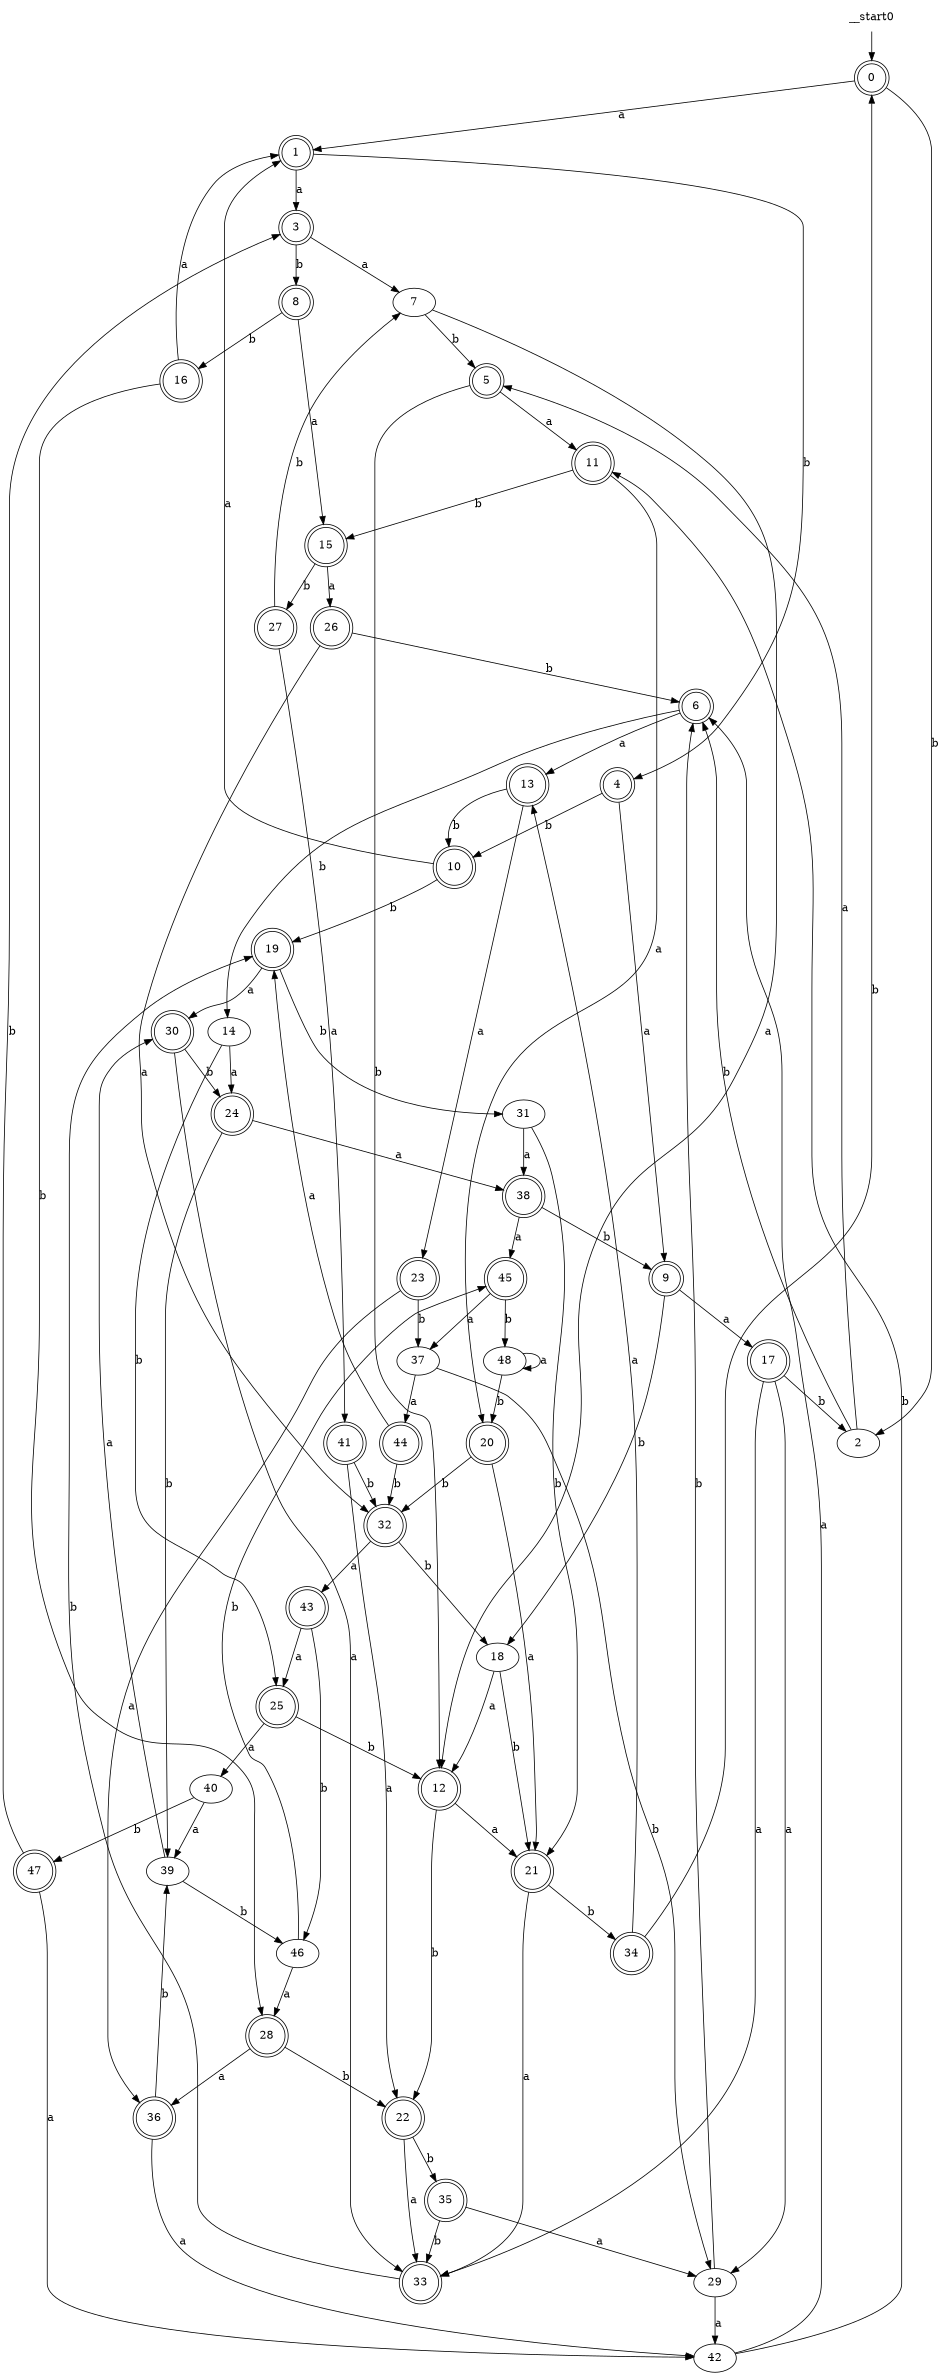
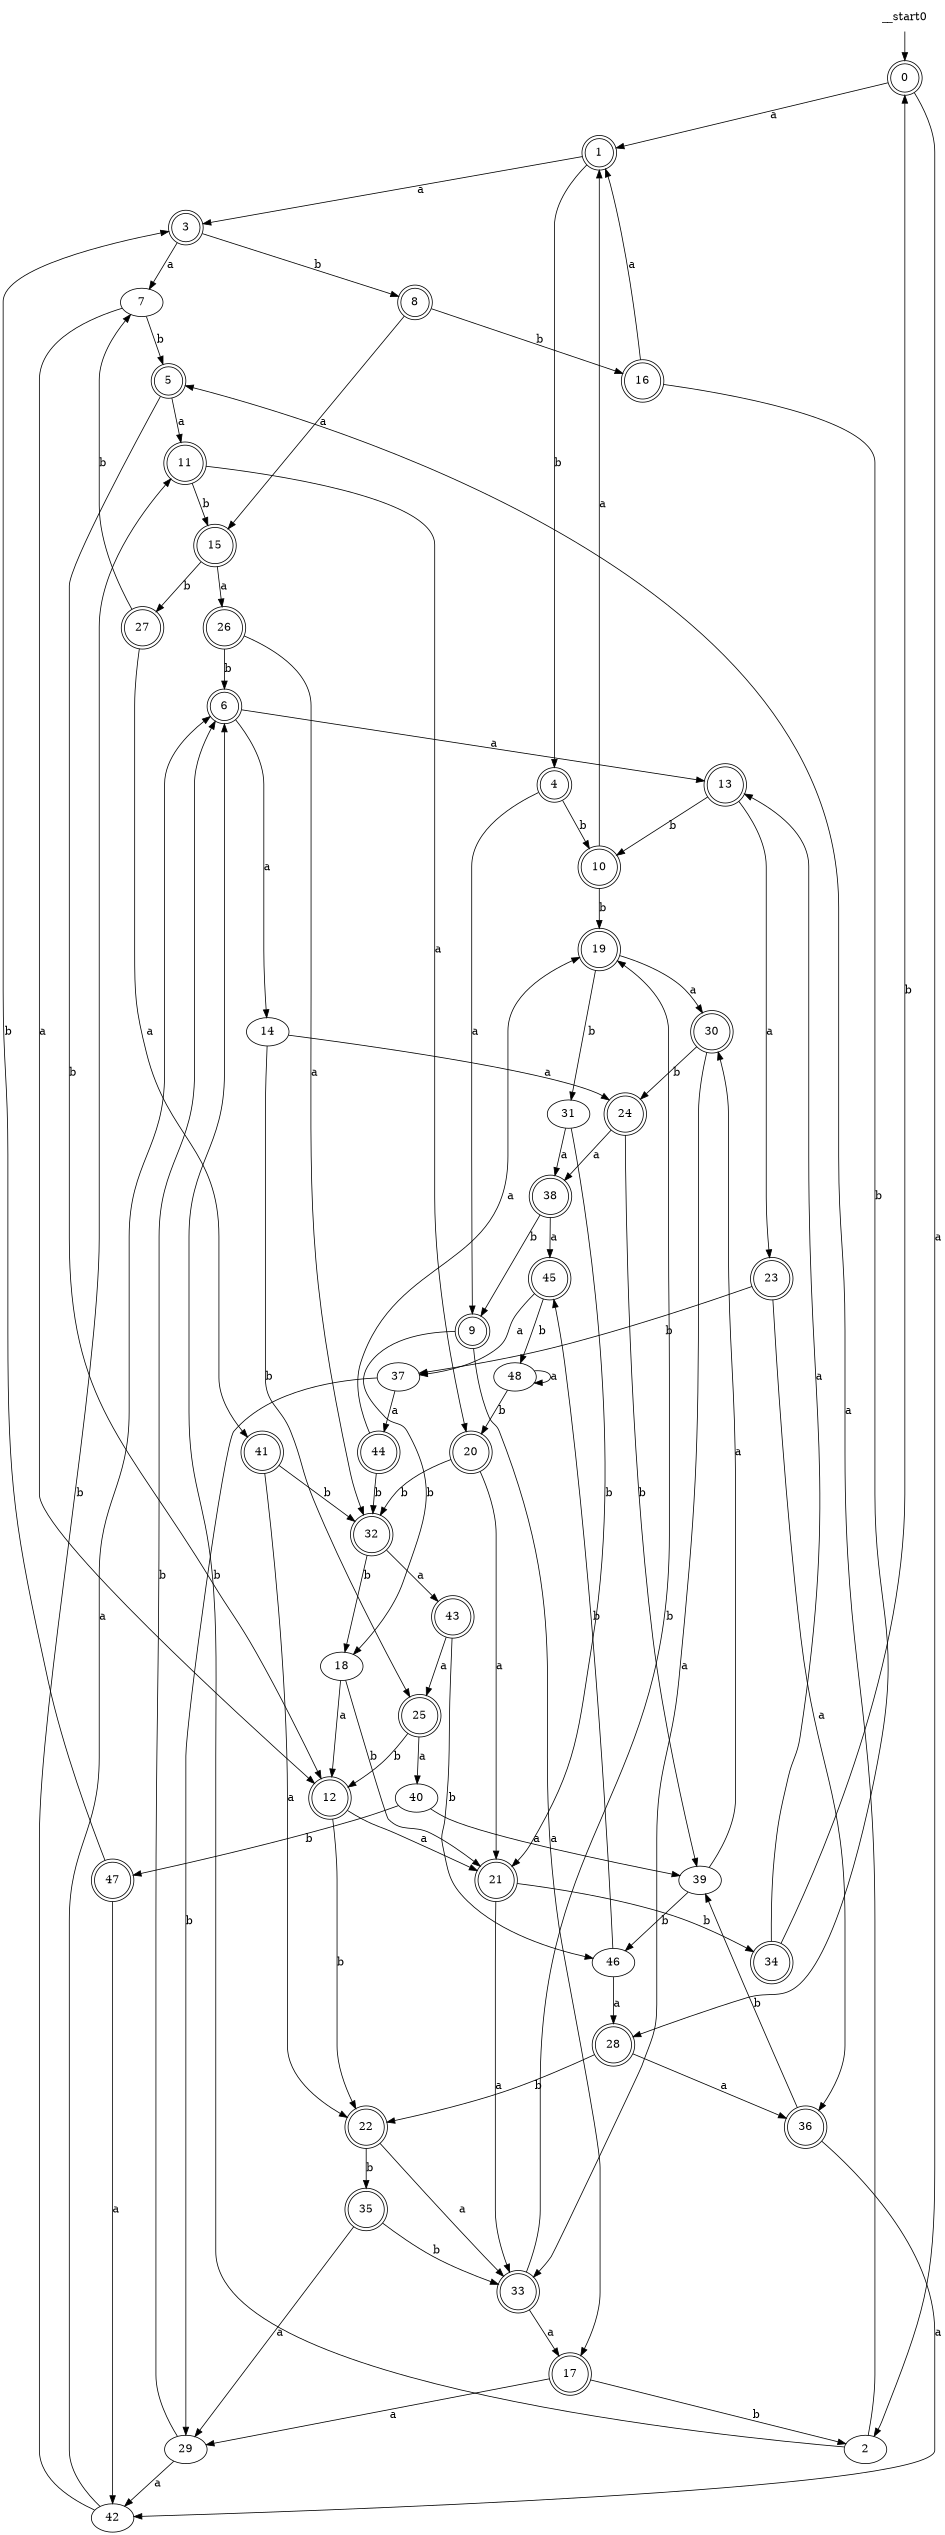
  digraph {
    node [shape=doublecircle]
    __start0 [shape=none]
    0
    1
    2 [shape=""]
    3
    4
    5
    6
    7 [shape=""]
    8
    9
    10
    11
    12
    13
    14 [shape=""]
    15
    16
    17
    18 [shape=""]
    19
    20
    21
    22
    23
    24
    25
    26
    27
    28
    29 [shape=""]
    30
    31 [shape=""]
    32
    33
    34
    35
    36
    37 [shape=""]
    38
    39 [shape=""]
    40 [shape=""]
    41
    42 [shape=""]
    43
    44
    45
    46 [shape=""]
    47
    48 [shape=""]
    __start0 -> 0
    0 -> 1 [label=a]
-   0 -> 2 [label=b]
+   0 -> 2 [label=a]
    1 -> 3 [label=a]
    1 -> 4 [label=b]
    2 -> 5 [label=a]
    2 -> 6 [label=b]
    3 -> 7 [label=a]
    3 -> 8 [label=b]
    4 -> 9 [label=a]
    4 -> 10 [label=b]
    5 -> 11 [label=a]
    5 -> 12 [label=b]
    6 -> 13 [label=a]
-   6 -> 14 [label=b]
+   6 -> 14 [label=a]
    7 -> 5 [label=b]
    7 -> 12 [label=a]
    8 -> 15 [label=a]
    8 -> 16 [label=b]
    9 -> 17 [label=a]
    9 -> 18 [label=b]
    10 -> 1 [label=a]
    10 -> 19 [label=b]
    11 -> 15 [label=b]
    11 -> 20 [label=a]
    12 -> 21 [label=a]
    12 -> 22 [label=b]
    13 -> 10 [label=b]
    13 -> 23 [label=a]
    14 -> 24 [label=a]
    14 -> 25 [label=b]
    15 -> 26 [label=a]
    15 -> 27 [label=b]
    16 -> 1 [label=a]
    16 -> 28 [label=b]
    17 -> 2 [label=b]
    17 -> 29 [label=a]
    18 -> 12 [label=a]
    18 -> 21 [label=b]
    19 -> 30 [label=a]
    19 -> 31 [label=b]
    20 -> 21 [label=a]
    20 -> 32 [label=b]
    21 -> 33 [label=a]
    21 -> 34 [label=b]
    22 -> 33 [label=a]
    22 -> 35 [label=b]
    23 -> 36 [label=a]
    23 -> 37 [label=b]
    24 -> 38 [label=a]
    24 -> 39 [label=b]
    25 -> 12 [label=b]
    25 -> 40 [label=a]
    26 -> 6 [label=b]
    26 -> 32 [label=a]
    27 -> 7 [label=b]
    27 -> 41 [label=a]
    28 -> 22 [label=b]
    28 -> 36 [label=a]
    29 -> 6 [label=b]
    29 -> 42 [label=a]
    30 -> 24 [label=b]
    30 -> 33 [label=a]
    31 -> 21 [label=b]
    31 -> 38 [label=a]
    32 -> 18 [label=b]
    32 -> 43 [label=a]
-   17 -> 33 [label=a]
+   33 -> 17 [label=a]
    33 -> 19 [label=b]
    34 -> 0 [label=b]
    34 -> 13 [label=a]
    35 -> 29 [label=a]
    35 -> 33 [label=b]
    36 -> 39 [label=b]
    36 -> 42 [label=a]
    37 -> 29 [label=b]
    37 -> 44 [label=a]
    38 -> 9 [label=b]
    38 -> 45 [label=a]
    39 -> 30 [label=a]
    39 -> 46 [label=b]
    40 -> 39 [label=a]
    40 -> 47 [label=b]
    41 -> 22 [label=a]
    41 -> 32 [label=b]
    42 -> 6 [label=a]
    42 -> 11 [label=b]
    43 -> 25 [label=a]
    43 -> 46 [label=b]
    44 -> 19 [label=a]
    44 -> 32 [label=b]
    45 -> 37 [label=a]
    45 -> 48 [label=b]
    46 -> 28 [label=a]
    46 -> 45 [label=b]
    47 -> 3 [label=b]
    47 -> 42 [label=a]
    48 -> 20 [label=b]
    48 -> 48 [label=a]
  }
